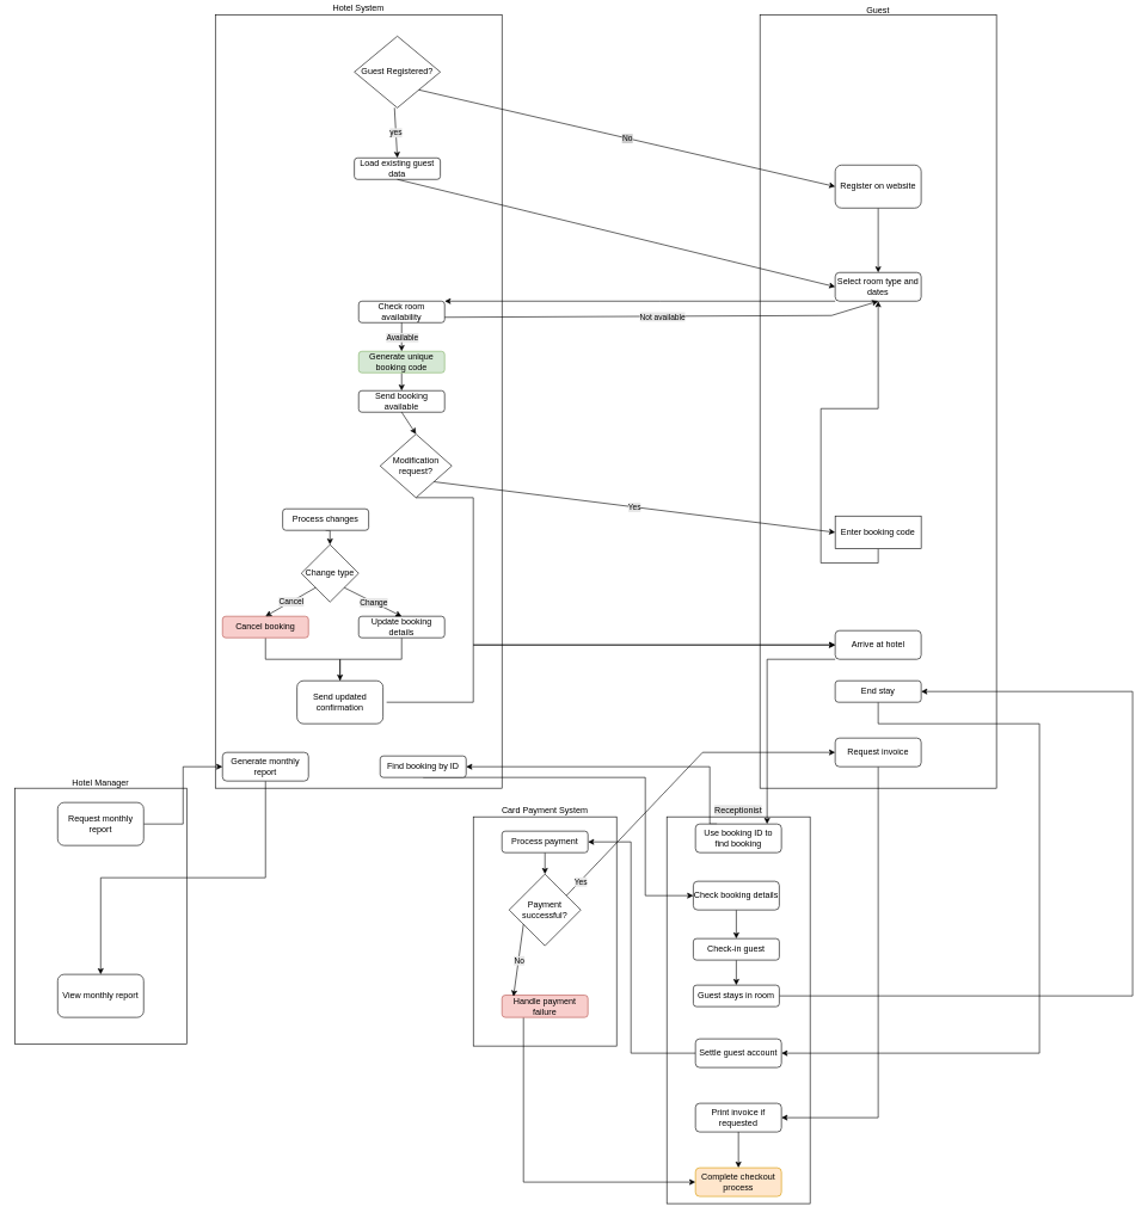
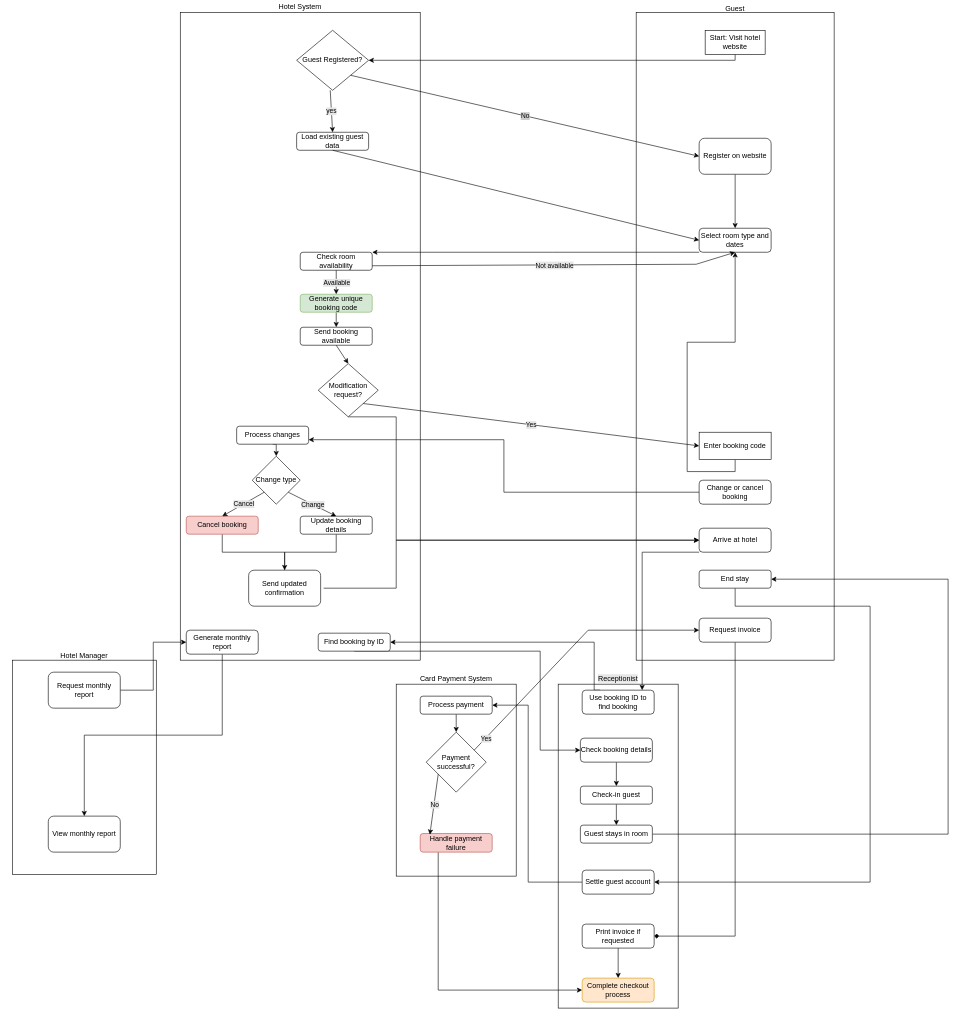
  <mxCell id="0" />
  <mxCell id="1" parent="0" />
  <mxCell id="2" value="Hotel System" style="rounded=0;whiteSpace=wrap;html=1;labelPosition=center;verticalLabelPosition=top;align=center;verticalAlign=bottom;" parent="1" vertex="1"><mxGeometry x="300" y="20" width="400" height="1080" as="geometry" /></mxCell>
  <mxCell id="3" value="&lt;div style=&quot;line-height: 0%;&quot;&gt;&lt;span style=&quot;background-color: initial;&quot;&gt;Guest&lt;/span&gt;&lt;/div&gt;" style="rounded=0;whiteSpace=wrap;html=1;align=center;labelPosition=center;verticalLabelPosition=top;verticalAlign=bottom;" parent="1" vertex="1"><mxGeometry x="1060" y="20" width="330" height="1080" as="geometry" /></mxCell>
  <mxCell id="4" value="Receptionist" style="rounded=0;whiteSpace=wrap;html=1;labelPosition=center;verticalLabelPosition=top;align=center;verticalAlign=bottom;movable=1;resizable=1;rotatable=1;deletable=1;editable=1;locked=0;connectable=1;labelBackgroundColor=#E6E6E6;" parent="1" vertex="1"><mxGeometry x="930" y="1140" width="200" height="540" as="geometry" /></mxCell>
  <mxCell id="5" value="Hotel Manager" style="rounded=0;labelPosition=center;verticalLabelPosition=top;align=center;verticalAlign=bottom;spacing=0;whiteSpace=wrap;html=1;labelBorderColor=none;fontSize=12;" parent="1" vertex="1"><mxGeometry x="20" y="1100" width="240" height="357.5" as="geometry" /></mxCell>
  <mxCell id="6" value="Card Payment System" style="rounded=0;whiteSpace=wrap;html=1;labelPosition=center;verticalLabelPosition=top;align=center;verticalAlign=bottom;" parent="1" vertex="1"><mxGeometry x="660" y="1140" width="200" height="320" as="geometry" /></mxCell>
+ <mxCell id="7" style="edgeStyle=orthogonalEdgeStyle;rounded=0;orthogonalLoop=1;jettySize=auto;html=1;entryX=1;entryY=0.5;entryDx=0;entryDy=0;" edge="1" parent="1" source="8" target="9"><mxGeometry relative="1" as="geometry"><Array as="points"><mxPoint x="1225" y="100" /></Array></mxGeometry></mxCell>
+ <mxCell id="8" value="Start: Visit hotel website" style="rounded=0;textShadow=0;whiteSpace=wrap;" parent="1" vertex="1"><mxGeometry x="1175" y="50" width="100" height="40" as="geometry" /></mxCell>
  <mxCell id="9" value="Guest Registered?" style="rhombus;whiteSpace=wrap;html=1;" parent="1" vertex="1"><mxGeometry x="494" y="50" width="120" height="100" as="geometry" /></mxCell>
  <mxCell id="10" value="Load existing guest data" style="rounded=1;whiteSpace=wrap;html=1;" parent="1" vertex="1"><mxGeometry x="494" width="120" height="30" as="geometry" y="220" /></mxCell>
  <mxCell id="11" value="Check room availability" style="rounded=1;whiteSpace=wrap;html=1;" parent="1" vertex="1"><mxGeometry x="500" y="420" width="120" height="30" as="geometry" /></mxCell>
  <mxCell id="12" style="edgeStyle=orthogonalEdgeStyle;rounded=0;orthogonalLoop=1;jettySize=auto;html=1;exitX=0.5;exitY=1;exitDx=0;exitDy=0;entryX=0.5;entryY=0;entryDx=0;entryDy=0;" edge="1" parent="1" source="13" target="14"><mxGeometry relative="1" as="geometry" /></mxCell>
  <mxCell id="13" value="Generate unique booking code" style="rounded=1;whiteSpace=wrap;html=1;fillColor=#d5e8d4;strokeColor=#82b366;" vertex="1" parent="1"><mxGeometry x="500" y="490" width="120" height="30" as="geometry" /></mxCell>
  <mxCell id="14" value="Send booking available" style="rounded=1;whiteSpace=wrap;html=1;" vertex="1" parent="1"><mxGeometry x="500" y="545" width="120" height="30" as="geometry" /></mxCell>
  <mxCell id="15" style="edgeStyle=orthogonalEdgeStyle;rounded=0;orthogonalLoop=1;jettySize=auto;html=1;exitX=0.5;exitY=1;exitDx=0;exitDy=0;entryX=0;entryY=0.5;entryDx=0;entryDy=0;" edge="1" parent="1" source="16" target="40"><mxGeometry relative="1" as="geometry"><Array as="points"><mxPoint x="660" y="694" /><mxPoint x="660" y="900" /></Array></mxGeometry></mxCell>
  <mxCell id="16" value="Modification request?" style="rhombus;whiteSpace=wrap;html=1;" vertex="1" parent="1"><mxGeometry x="530" y="605.62" width="100" height="88.75" as="geometry" /></mxCell>
  <mxCell id="17" style="edgeStyle=orthogonalEdgeStyle;rounded=0;orthogonalLoop=1;jettySize=auto;html=1;exitX=0.5;exitY=1;exitDx=0;exitDy=0;" edge="1" parent="1" source="10" target="10"><mxGeometry relative="1" as="geometry" /></mxCell>
  <mxCell id="18" style="edgeStyle=orthogonalEdgeStyle;rounded=0;orthogonalLoop=1;jettySize=auto;html=1;exitX=0.5;exitY=1;exitDx=0;exitDy=0;entryX=0.5;entryY=0;entryDx=0;entryDy=0;" edge="1" parent="1" source="19" target="20"><mxGeometry relative="1" as="geometry" /></mxCell>
  <mxCell id="19" value="Process changes" style="rounded=1;whiteSpace=wrap;html=1;" vertex="1" parent="1"><mxGeometry x="394" y="710" width="120" height="30" as="geometry" /></mxCell>
  <mxCell id="20" value="Change type" style="rhombus;whiteSpace=wrap;html=1;" vertex="1" parent="1"><mxGeometry x="420" y="760" width="80" height="80" as="geometry" /></mxCell>
  <mxCell id="21" style="edgeStyle=orthogonalEdgeStyle;rounded=0;orthogonalLoop=1;jettySize=auto;html=1;exitX=0.5;exitY=1;exitDx=0;exitDy=0;entryX=0.5;entryY=0;entryDx=0;entryDy=0;" edge="1" parent="1" source="22" target="26"><mxGeometry relative="1" as="geometry" /></mxCell>
  <mxCell id="22" value="Cancel booking" style="rounded=1;whiteSpace=wrap;html=1;fillColor=#f8cecc;strokeColor=#b85450;" vertex="1" parent="1"><mxGeometry x="310" y="860" width="120" height="30" as="geometry" /></mxCell>
  <mxCell id="23" style="edgeStyle=orthogonalEdgeStyle;rounded=0;orthogonalLoop=1;jettySize=auto;html=1;exitX=0.5;exitY=1;exitDx=0;exitDy=0;entryX=0.5;entryY=0;entryDx=0;entryDy=0;endArrow=none;" edge="1" parent="1" source="24" target="26"><mxGeometry relative="1" as="geometry" /></mxCell>
  <mxCell id="24" value="Update booking details" style="rounded=1;whiteSpace=wrap;html=1;" vertex="1" parent="1"><mxGeometry x="500" y="860" width="120" height="30" as="geometry" /></mxCell>
  <mxCell id="25" style="edgeStyle=orthogonalEdgeStyle;rounded=0;orthogonalLoop=1;jettySize=auto;html=1;exitX=1;exitY=0.5;exitDx=0;exitDy=0;" edge="1" parent="1"><mxGeometry relative="1" as="geometry"><mxPoint x="1165" y="899.99" as="targetPoint" /><mxPoint x="539" y="979.99" as="sourcePoint" /><Array as="points"><mxPoint x="660" y="980" /><mxPoint x="660" y="900" /></Array></mxGeometry></mxCell>
  <mxCell id="26" value="Send updated confirmation" style="rounded=1;whiteSpace=wrap;html=1;" vertex="1" parent="1"><mxGeometry x="414" y="950" width="120" height="60" as="geometry" /></mxCell>
  <mxCell id="27" style="edgeStyle=orthogonalEdgeStyle;rounded=0;orthogonalLoop=1;jettySize=auto;html=1;exitX=0.5;exitY=1;exitDx=0;exitDy=0;entryX=0.5;entryY=0;entryDx=0;entryDy=0;" edge="1" parent="1" source="28" target="64"><mxGeometry relative="1" as="geometry" /></mxCell>
  <mxCell id="28" value="Generate monthly report" style="rounded=1;whiteSpace=wrap;html=1;" vertex="1" parent="1"><mxGeometry x="310" y="1050" width="120" height="40" as="geometry" /></mxCell>
  <mxCell id="29" style="edgeStyle=orthogonalEdgeStyle;rounded=0;orthogonalLoop=1;jettySize=auto;html=1;exitX=0.5;exitY=1;exitDx=0;exitDy=0;entryX=0;entryY=0.5;entryDx=0;entryDy=0;" edge="1" parent="1" source="30" target="48"><mxGeometry relative="1" as="geometry"><Array as="points"><mxPoint x="900" y="1085" /><mxPoint x="900" y="1250" /></Array></mxGeometry></mxCell>
  <mxCell id="30" value="Find booking by ID" style="rounded=1;whiteSpace=wrap;html=1;" vertex="1" parent="1"><mxGeometry x="530" y="1055" width="120" height="30" as="geometry" /></mxCell>
  <mxCell id="31" style="edgeStyle=orthogonalEdgeStyle;rounded=0;orthogonalLoop=1;jettySize=auto;html=1;exitX=0.5;exitY=1;exitDx=0;exitDy=0;" edge="1" parent="1" source="32" target="34"><mxGeometry relative="1" as="geometry" /></mxCell>
  <mxCell id="32" value="Register on website" style="rounded=1;whiteSpace=wrap;html=1;" vertex="1" parent="1"><mxGeometry x="1165" y="230" width="120" height="60" as="geometry" /></mxCell>
  <mxCell id="33" style="edgeStyle=orthogonalEdgeStyle;rounded=0;orthogonalLoop=1;jettySize=auto;html=1;entryX=1;entryY=0;entryDx=0;entryDy=0;" edge="1" parent="1" source="34" target="11"><mxGeometry relative="1" as="geometry"><Array as="points"><mxPoint x="920" y="420" /><mxPoint x="920" y="420" /></Array></mxGeometry></mxCell>
  <mxCell id="34" value="Select room type and dates" style="rounded=1;whiteSpace=wrap;html=1;" vertex="1" parent="1"><mxGeometry x="1165" y="380" width="120" height="40" as="geometry" /></mxCell>
  <mxCell id="35" style="edgeStyle=orthogonalEdgeStyle;rounded=0;orthogonalLoop=1;jettySize=auto;html=1;exitX=0.5;exitY=1;exitDx=0;exitDy=0;" edge="1" parent="1" source="36" target="34"><mxGeometry relative="1" as="geometry" /></mxCell>
  <mxCell id="36" value="Enter booking code" style="whiteSpace=wrap;html=1;rounded=0;" vertex="1" parent="1"><mxGeometry x="1165" y="720" width="120" height="45.62" as="geometry" /></mxCell>
+ <mxCell id="37" style="edgeStyle=orthogonalEdgeStyle;rounded=0;orthogonalLoop=1;jettySize=auto;html=1;exitX=0;exitY=0.5;exitDx=0;exitDy=0;entryX=1;entryY=0.75;entryDx=0;entryDy=0;" edge="1" parent="1" source="38" target="19"><mxGeometry relative="1" as="geometry" /></mxCell>
+ <mxCell id="38" value="Change or cancel booking" style="rounded=1;whiteSpace=wrap;html=1;" vertex="1" parent="1"><mxGeometry x="1165" y="800" width="120" height="40" as="geometry" /></mxCell>
  <mxCell id="39" style="edgeStyle=orthogonalEdgeStyle;rounded=0;orthogonalLoop=1;jettySize=auto;html=1;exitX=0;exitY=1;exitDx=0;exitDy=0;" edge="1" parent="1" source="40" target="46"><mxGeometry relative="1" as="geometry"><Array as="points"><mxPoint x="1070" y="920" /></Array></mxGeometry></mxCell>
  <mxCell id="40" value="Arrive at hotel" style="rounded=1;whiteSpace=wrap;html=1;" vertex="1" parent="1"><mxGeometry x="1165" y="880" width="120" height="40" as="geometry" /></mxCell>
  <mxCell id="41" style="edgeStyle=orthogonalEdgeStyle;rounded=0;orthogonalLoop=1;jettySize=auto;html=1;exitX=0.5;exitY=1;exitDx=0;exitDy=0;entryX=1;entryY=0.5;entryDx=0;entryDy=0;" edge="1" parent="1" source="42" target="54"><mxGeometry relative="1" as="geometry"><Array as="points"><mxPoint x="1225" y="1010" /><mxPoint x="1450" y="1010" /><mxPoint x="1450" y="1470" /></Array></mxGeometry></mxCell>
  <mxCell id="42" value="End stay" style="rounded=1;whiteSpace=wrap;html=1;" vertex="1" parent="1"><mxGeometry x="1165" y="950" width="120" height="30" as="geometry" /></mxCell>
- <mxCell id="43" style="edgeStyle=orthogonalEdgeStyle;rounded=0;orthogonalLoop=1;jettySize=auto;html=1;exitX=0.5;exitY=1;exitDx=0;exitDy=0;entryX=1;entryY=0.5;entryDx=0;entryDy=0;" edge="1" parent="1" source="44" target="56"><mxGeometry relative="1" as="geometry" /></mxCell>
+ <mxCell id="43" style="edgeStyle=orthogonalEdgeStyle;rounded=0;orthogonalLoop=1;jettySize=auto;html=1;exitX=0.5;exitY=1;exitDx=0;exitDy=0;entryX=1;entryY=0.5;entryDx=0;entryDy=0;endArrow=diamond;" edge="1" parent="1" source="44" target="56"><mxGeometry relative="1" as="geometry" /></mxCell>
  <mxCell id="44" value="Request invoice" style="rounded=1;whiteSpace=wrap;html=1;" vertex="1" parent="1"><mxGeometry x="1165" y="1030" width="120" height="40" as="geometry" /></mxCell>
  <mxCell id="45" style="edgeStyle=orthogonalEdgeStyle;rounded=0;orthogonalLoop=1;jettySize=auto;html=1;exitX=0.25;exitY=0;exitDx=0;exitDy=0;entryX=1;entryY=0.5;entryDx=0;entryDy=0;" edge="1" parent="1" source="46" target="30"><mxGeometry relative="1" as="geometry"><Array as="points"><mxPoint x="990" y="1150" /><mxPoint x="990" y="1070" /></Array></mxGeometry></mxCell>
  <mxCell id="46" value="Use booking ID to find booking" style="rounded=1;whiteSpace=wrap;html=1;movable=1;resizable=1;rotatable=1;deletable=1;editable=1;locked=0;connectable=1;" vertex="1" parent="1"><mxGeometry x="970" y="1150" width="120" height="40" as="geometry" /></mxCell>
  <mxCell id="47" style="edgeStyle=orthogonalEdgeStyle;rounded=0;orthogonalLoop=1;jettySize=auto;html=1;exitX=0.5;exitY=1;exitDx=0;exitDy=0;entryX=0.5;entryY=0;entryDx=0;entryDy=0;" edge="1" parent="1" source="48" target="50"><mxGeometry relative="1" as="geometry" /></mxCell>
  <mxCell id="48" value="Check booking details" style="rounded=1;whiteSpace=wrap;html=1;movable=1;resizable=1;rotatable=1;deletable=1;editable=1;locked=0;connectable=1;" vertex="1" parent="1"><mxGeometry x="967" y="1230" width="120" height="40" as="geometry" /></mxCell>
  <mxCell id="49" style="edgeStyle=orthogonalEdgeStyle;rounded=0;orthogonalLoop=1;jettySize=auto;html=1;exitX=0.5;exitY=1;exitDx=0;exitDy=0;entryX=0.5;entryY=0;entryDx=0;entryDy=0;" edge="1" parent="1" source="50" target="52"><mxGeometry relative="1" as="geometry" /></mxCell>
  <mxCell id="50" value="Check-in guest" style="rounded=1;whiteSpace=wrap;html=1;movable=1;resizable=1;rotatable=1;deletable=1;editable=1;locked=0;connectable=1;" vertex="1" parent="1"><mxGeometry x="967" y="1310" width="120" height="30" as="geometry" /></mxCell>
  <mxCell id="51" style="edgeStyle=orthogonalEdgeStyle;rounded=0;orthogonalLoop=1;jettySize=auto;html=1;exitX=1;exitY=0.5;exitDx=0;exitDy=0;entryX=1;entryY=0.5;entryDx=0;entryDy=0;" edge="1" parent="1" source="52" target="42"><mxGeometry relative="1" as="geometry"><Array as="points"><mxPoint x="1580" y="1390" /><mxPoint x="1580" y="965" /></Array></mxGeometry></mxCell>
  <mxCell id="52" value="Guest stays in room" style="rounded=1;whiteSpace=wrap;html=1;movable=1;resizable=1;rotatable=1;deletable=1;editable=1;locked=0;connectable=1;" vertex="1" parent="1"><mxGeometry x="967" y="1375" width="120" height="30" as="geometry" /></mxCell>
  <mxCell id="53" style="edgeStyle=orthogonalEdgeStyle;rounded=0;orthogonalLoop=1;jettySize=auto;html=1;exitX=0;exitY=0.5;exitDx=0;exitDy=0;entryX=1;entryY=0.5;entryDx=0;entryDy=0;" edge="1" parent="1" source="54" target="58"><mxGeometry relative="1" as="geometry"><Array as="points"><mxPoint x="880" y="1470" /><mxPoint x="880" y="1175" /></Array></mxGeometry></mxCell>
  <mxCell id="54" value="Settle guest account" style="rounded=1;whiteSpace=wrap;html=1;movable=1;resizable=1;rotatable=1;deletable=1;editable=1;locked=0;connectable=1;" vertex="1" parent="1"><mxGeometry x="970" y="1450" width="120" height="40" as="geometry" /></mxCell>
  <mxCell id="55" style="edgeStyle=orthogonalEdgeStyle;rounded=0;orthogonalLoop=1;jettySize=auto;html=1;exitX=0.5;exitY=1;exitDx=0;exitDy=0;entryX=0.5;entryY=0;entryDx=0;entryDy=0;" edge="1" parent="1" source="56" target="65"><mxGeometry relative="1" as="geometry" /></mxCell>
  <mxCell id="56" value="Print invoice if requested" style="rounded=1;whiteSpace=wrap;html=1;movable=1;resizable=1;rotatable=1;deletable=1;editable=1;locked=0;connectable=1;" vertex="1" parent="1"><mxGeometry x="970" y="1540" width="120" height="40" as="geometry" /></mxCell>
  <mxCell id="57" style="edgeStyle=orthogonalEdgeStyle;rounded=0;orthogonalLoop=1;jettySize=auto;html=1;exitX=0.5;exitY=1;exitDx=0;exitDy=0;entryX=0.5;entryY=0;entryDx=0;entryDy=0;" edge="1" parent="1" source="58" target="59"><mxGeometry relative="1" as="geometry" /></mxCell>
  <mxCell id="58" value="Process payment" style="rounded=1;whiteSpace=wrap;html=1;" vertex="1" parent="1"><mxGeometry x="700" y="1160" width="120" height="30" as="geometry" /></mxCell>
  <mxCell id="59" value="Payment successful?" style="rhombus;whiteSpace=wrap;html=1;" vertex="1" parent="1"><mxGeometry x="710" y="1220" width="100" height="100" as="geometry" /></mxCell>
  <mxCell id="60" style="edgeStyle=orthogonalEdgeStyle;rounded=0;orthogonalLoop=1;jettySize=auto;html=1;exitX=0.25;exitY=1;exitDx=0;exitDy=0;entryX=0;entryY=0.5;entryDx=0;entryDy=0;" edge="1" parent="1" source="61" target="65"><mxGeometry relative="1" as="geometry" /></mxCell>
  <mxCell id="61" value="Handle payment failure" style="rounded=1;whiteSpace=wrap;html=1;fillColor=#f8cecc;strokeColor=#b85450;" vertex="1" parent="1"><mxGeometry x="700" y="1389" width="120" height="31" as="geometry" /></mxCell>
  <mxCell id="62" style="edgeStyle=orthogonalEdgeStyle;rounded=0;orthogonalLoop=1;jettySize=auto;html=1;exitX=1;exitY=0.5;exitDx=0;exitDy=0;entryX=0;entryY=0.5;entryDx=0;entryDy=0;" edge="1" parent="1" source="63" target="28"><mxGeometry relative="1" as="geometry" /></mxCell>
  <mxCell id="63" value="Request monthly report" style="rounded=1;whiteSpace=wrap;html=1;" vertex="1" parent="1"><mxGeometry x="80" y="1120" width="120" height="60" as="geometry" /></mxCell>
  <mxCell id="64" value="View monthly report" style="rounded=1;whiteSpace=wrap;html=1;" vertex="1" parent="1"><mxGeometry x="80" y="1360" width="120" height="60" as="geometry" /></mxCell>
  <mxCell id="65" value="Complete checkout process" style="rounded=1;whiteSpace=wrap;html=1;fillColor=#ffe6cc;strokeColor=#d79b00;" vertex="1" parent="1"><mxGeometry x="970" y="1630" width="120" height="40" as="geometry" /></mxCell>
  <mxCell id="66" value="" style="endArrow=classic;html=1;rounded=0;entryX=0.5;entryY=0;entryDx=0;entryDy=0;" edge="1" parent="1" target="10"><mxGeometry relative="1" as="geometry"><mxPoint x="550" y="150" as="sourcePoint" /><mxPoint x="850" y="130" as="targetPoint" /><Array as="points"><mxPoint x="550" y="150" /></Array></mxGeometry></mxCell>
  <mxCell id="67" value="yes" style="edgeLabel;resizable=0;html=1;;align=center;verticalAlign=middle;labelBorderColor=none;labelBackgroundColor=#E6E6E6;" connectable="0" vertex="1" parent="66"><mxGeometry relative="1" as="geometry" /></mxCell>
  <mxCell id="68" value="" style="endArrow=classic;html=1;rounded=0;exitX=1;exitY=1;exitDx=0;exitDy=0;entryX=0;entryY=0.5;entryDx=0;entryDy=0;" edge="1" parent="1" source="9" target="32"><mxGeometry relative="1" as="geometry"><mxPoint x="750" y="250" as="sourcePoint" /><mxPoint x="850" y="250" as="targetPoint" /></mxGeometry></mxCell>
  <mxCell id="69" value="No" style="edgeLabel;resizable=0;html=1;;align=center;verticalAlign=middle;labelBackgroundColor=#CCCCCC;" connectable="0" vertex="1" parent="68"><mxGeometry relative="1" as="geometry" /></mxCell>
  <mxCell id="70" value="" style="endArrow=classic;html=1;rounded=0;entryX=0;entryY=0.5;entryDx=0;entryDy=0;" edge="1" parent="1" target="34"><mxGeometry width="50" height="50" relative="1" as="geometry"><mxPoint x="554" y="250" as="sourcePoint" /><mxPoint x="830" as="targetPoint" y="220" /></mxGeometry></mxCell>
  <mxCell id="71" value="" style="endArrow=classic;html=1;rounded=0;exitX=1;exitY=0.75;exitDx=0;exitDy=0;entryX=0.5;entryY=1;entryDx=0;entryDy=0;" edge="1" parent="1" source="11" target="34"><mxGeometry relative="1" as="geometry"><mxPoint x="710" y="440" as="sourcePoint" /><mxPoint x="1230" y="440" as="targetPoint" /><Array as="points"><mxPoint x="1160" y="440" /></Array></mxGeometry></mxCell>
  <mxCell id="72" value="Not available" style="edgeLabel;resizable=0;html=1;;align=center;verticalAlign=middle;labelBackgroundColor=#E6E6E6;" connectable="0" vertex="1" parent="71"><mxGeometry relative="1" as="geometry" /></mxCell>
  <mxCell id="73" value="" style="endArrow=classic;html=1;rounded=0;exitX=0.5;exitY=1;exitDx=0;exitDy=0;entryX=0.5;entryY=0;entryDx=0;entryDy=0;" edge="1" parent="1" source="11" target="13"><mxGeometry relative="1" as="geometry"><mxPoint x="750" y="620" as="sourcePoint" /><mxPoint x="850" y="620" as="targetPoint" /></mxGeometry></mxCell>
  <mxCell id="74" value="Available" style="edgeLabel;resizable=0;html=1;;align=center;verticalAlign=middle;labelBackgroundColor=#E6E6E6;" connectable="0" vertex="1" parent="73"><mxGeometry relative="1" as="geometry" /></mxCell>
  <mxCell id="75" value="" style="endArrow=classic;html=1;rounded=0;exitX=0.5;exitY=1;exitDx=0;exitDy=0;entryX=0.5;entryY=0;entryDx=0;entryDy=0;" edge="1" parent="1" source="14" target="16"><mxGeometry width="50" height="50" relative="1" as="geometry"><mxPoint x="780" y="650" as="sourcePoint" /><mxPoint x="830" y="600" as="targetPoint" /></mxGeometry></mxCell>
  <mxCell id="76" value="" style="endArrow=classic;html=1;rounded=0;entryX=0;entryY=0.5;entryDx=0;entryDy=0;exitX=1;exitY=1;exitDx=0;exitDy=0;" edge="1" parent="1" source="16" target="36"><mxGeometry relative="1" as="geometry"><mxPoint x="600" y="670" as="sourcePoint" /><mxPoint x="700" y="670" as="targetPoint" /></mxGeometry></mxCell>
  <mxCell id="77" value="Yes" style="edgeLabel;resizable=0;html=1;;align=center;verticalAlign=middle;labelBackgroundColor=#E6E6E6;" connectable="0" vertex="1" parent="76"><mxGeometry relative="1" as="geometry" /></mxCell>
  <mxCell id="78" value="" style="endArrow=classic;html=1;rounded=0;exitX=0;exitY=1;exitDx=0;exitDy=0;entryX=0.5;entryY=0;entryDx=0;entryDy=0;" edge="1" parent="1" source="20" target="22"><mxGeometry relative="1" as="geometry"><mxPoint x="340" y="840" as="sourcePoint" /><mxPoint x="440" y="840" as="targetPoint" /></mxGeometry></mxCell>
  <mxCell id="79" value="Cancel" style="edgeLabel;resizable=0;html=1;;align=center;verticalAlign=middle;labelBackgroundColor=#E6E6E6;" connectable="0" vertex="1" parent="78"><mxGeometry relative="1" as="geometry" /></mxCell>
  <mxCell id="80" value="" style="endArrow=classic;html=1;rounded=0;entryX=0.5;entryY=0;entryDx=0;entryDy=0;exitX=1;exitY=1;exitDx=0;exitDy=0;" edge="1" parent="1" source="20" target="24"><mxGeometry relative="1" as="geometry"><mxPoint x="480" y="830" as="sourcePoint" /><mxPoint x="580" y="830" as="targetPoint" /></mxGeometry></mxCell>
  <mxCell id="81" value="Change" style="edgeLabel;resizable=0;html=1;;align=center;verticalAlign=middle;labelBackgroundColor=#E6E6E6;" connectable="0" vertex="1" parent="80"><mxGeometry relative="1" as="geometry" /></mxCell>
  <mxCell id="82" value="" style="endArrow=classic;html=1;rounded=0;entryX=0.134;entryY=0.058;entryDx=0;entryDy=0;entryPerimeter=0;" edge="1" parent="1" target="61"><mxGeometry relative="1" as="geometry"><mxPoint x="730" y="1290" as="sourcePoint" /><mxPoint x="830" y="1290" as="targetPoint" /></mxGeometry></mxCell>
  <mxCell id="83" value="No" style="edgeLabel;resizable=0;html=1;;align=center;verticalAlign=middle;labelBackgroundColor=#E6E6E6;" connectable="0" vertex="1" parent="82"><mxGeometry relative="1" as="geometry" /></mxCell>
  <mxCell id="84" value="" style="endArrow=classic;html=1;rounded=0;entryX=0;entryY=0.5;entryDx=0;entryDy=0;" edge="1" parent="1" target="44"><mxGeometry relative="1" as="geometry"><mxPoint x="790" y="1250" as="sourcePoint" /><mxPoint x="1020" y="1010" as="targetPoint" /><Array as="points"><mxPoint x="980" y="1050" /></Array></mxGeometry></mxCell>
  <mxCell id="85" value="Yes" style="edgeLabel;resizable=0;html=1;;align=center;verticalAlign=middle;labelBackgroundColor=#E6E6E6;" connectable="0" vertex="1" parent="84"><mxGeometry relative="1" as="geometry"><mxPoint x="-139" y="147" as="offset" /></mxGeometry></mxCell>
